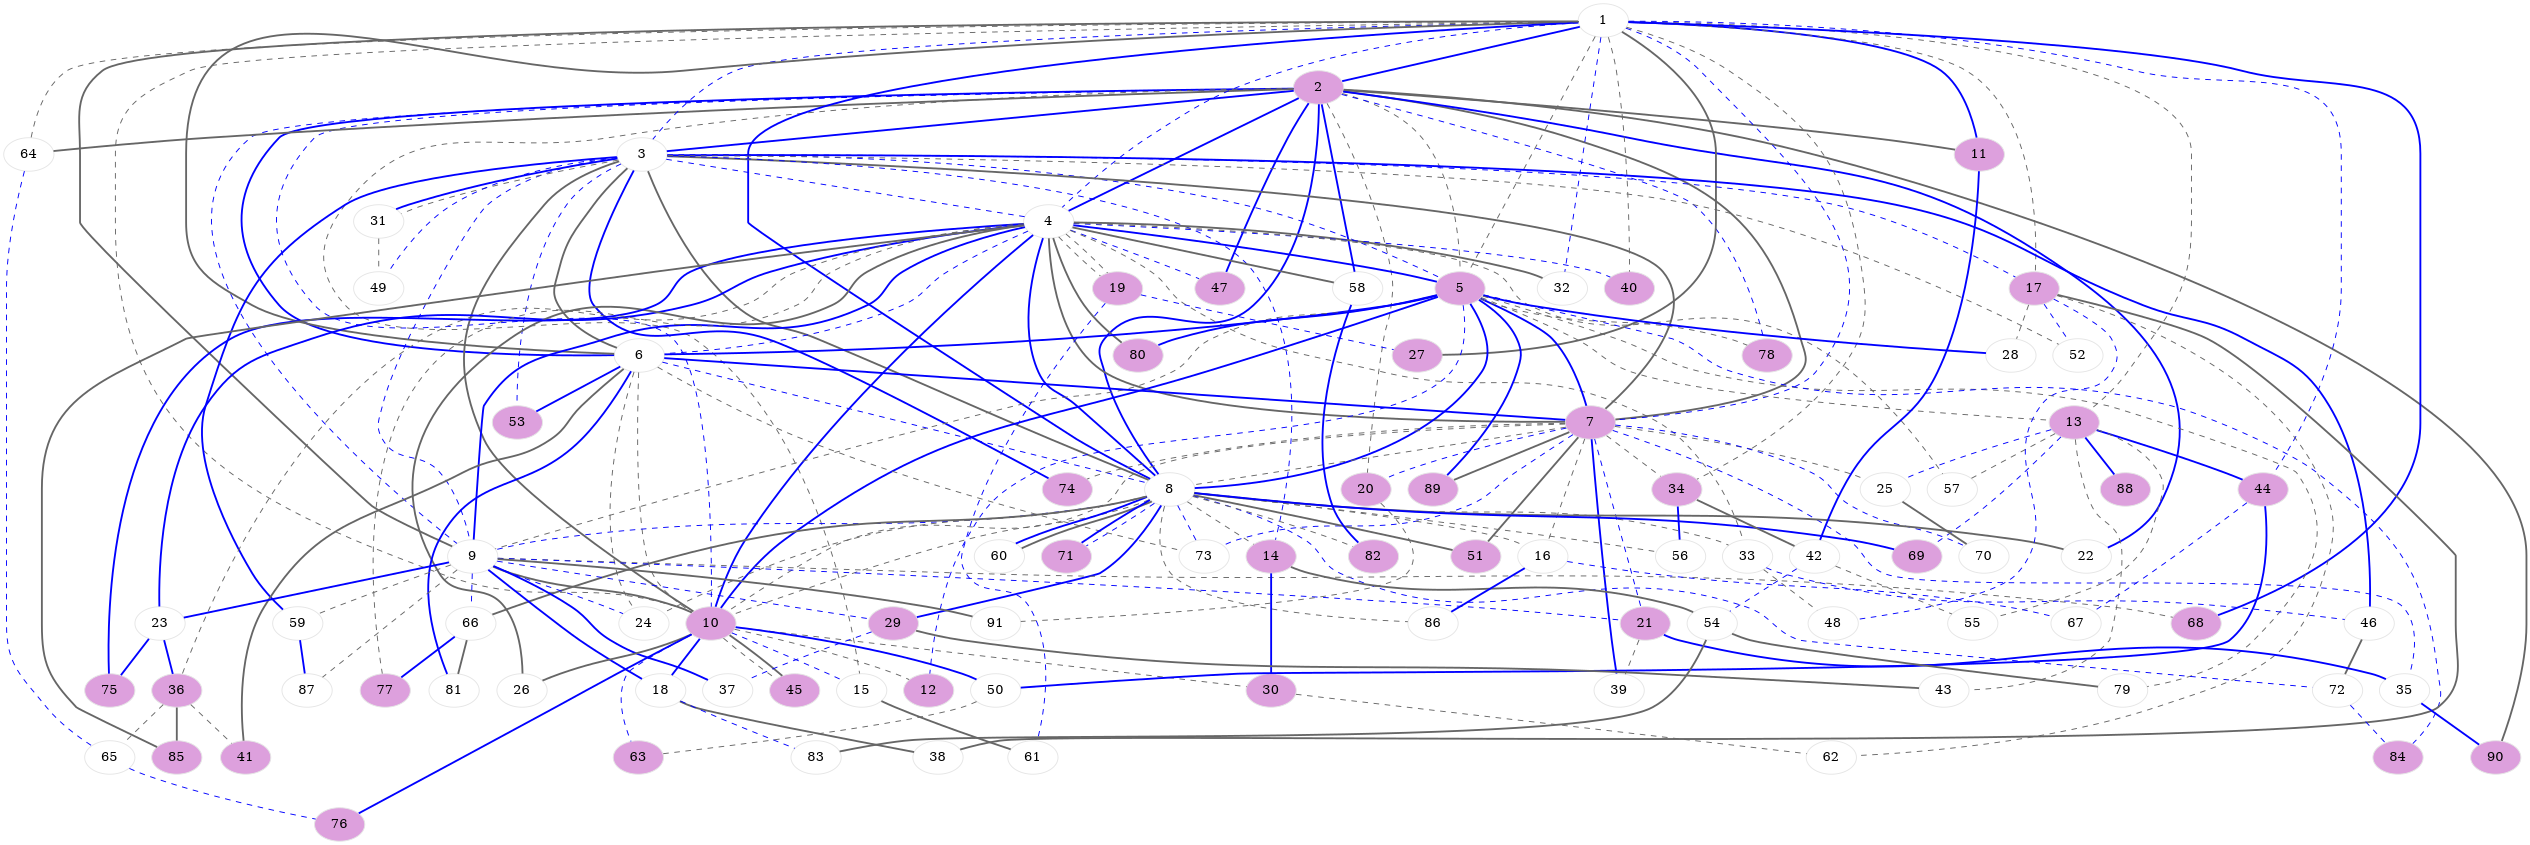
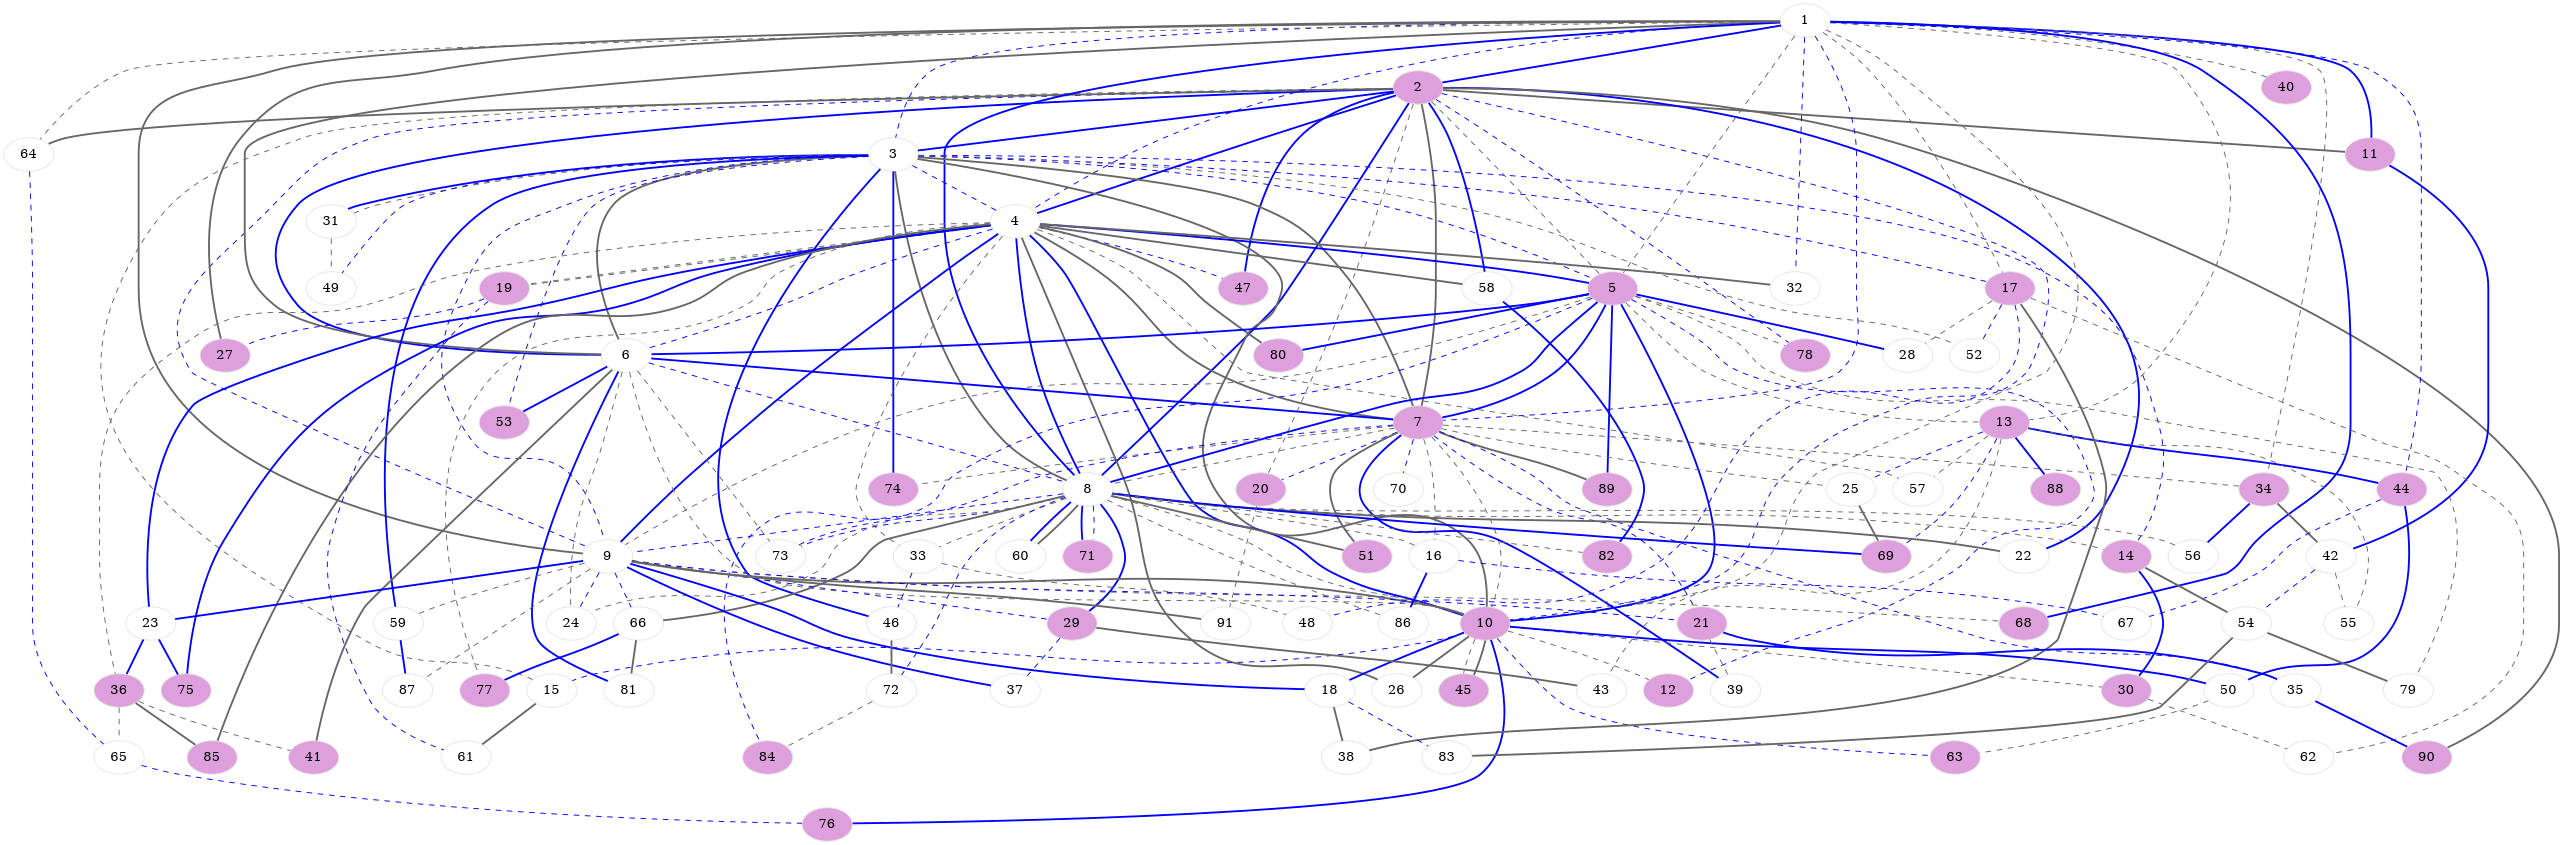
  graph {
    node [color=gray90 fillcolor=white style=filled]
    edge [color=blue style=dashed]
    2 [fillcolor=plum]
    1
    3
    4
    5 [fillcolor=plum]
    6
    7 [fillcolor=plum]
    8
    9
    10 [fillcolor=plum]
    11 [fillcolor=plum]
    13 [fillcolor=plum]
    17 [fillcolor=plum]
    27 [fillcolor=plum]
    32
    34 [fillcolor=plum]
    40 [fillcolor=plum]
    44 [fillcolor=plum]
    64
    68 [fillcolor=plum]
    15
    20 [fillcolor=plum]
    22
    47 [fillcolor=plum]
    58
    78 [fillcolor=plum]
    90 [fillcolor=plum]
    14 [fillcolor=plum]
    31
    46
    49
    52
    53 [fillcolor=plum]
    59
    74 [fillcolor=plum]
    19 [fillcolor=plum]
    23
    26
    33
    36 [fillcolor=plum]
    57
    75 [fillcolor=plum]
    77 [fillcolor=plum]
    80 [fillcolor=plum]
    85 [fillcolor=plum]
    12 [fillcolor=plum]
    28
    79
    84 [fillcolor=plum]
    89 [fillcolor=plum]
    41 [fillcolor=plum]
    73
    81
    24
    16
    21 [fillcolor=plum]
    25
    35
    39
    51 [fillcolor=plum]
    70
    29 [fillcolor=plum]
    56
    60
    66
    69 [fillcolor=plum]
    71 [fillcolor=plum]
    72
    82 [fillcolor=plum]
    86
    18
    37
    87
    91
    30 [fillcolor=plum]
    45 [fillcolor=plum]
    50
    63 [fillcolor=plum]
    76 [fillcolor=plum]
    42
    43
    55
    88 [fillcolor=plum]
    38
    48
    62
    67
    65
    61
    54
    83
    2 -- 3 [style=bold]
    2 -- 4 [style=bold]
    2 -- 5 [color=gray40]
    2 -- 6 [style=bold]
    2 -- 7 [color=gray40 style=bold]
    2 -- 8 [style=bold]
    2 -- 9
    2 -- 10
    2 -- 11 [color=gray40 style=bold]
    2 -- 64 [color=gray40 style=bold]
    2 -- 15 [color=gray40]
    2 -- 20 [color=gray40]
    2 -- 22 [style=bold]
    2 -- 47 [style=bold]
    2 -- 58 [style=bold]
    2 -- 78
    2 -- 90 [color=gray40 style=bold]
    1 -- 2 [style=bold]
    1 -- 3
    1 -- 4
    1 -- 5 [color=gray40]
    1 -- 6 [color=gray40 style=bold]
    1 -- 7
    1 -- 8 [style=bold]
    1 -- 9 [color=gray40 style=bold]
    1 -- 10 [color=gray40]
    1 -- 11 [style=bold]
    1 -- 13 [color=gray40]
    1 -- 17 [color=gray40]
    1 -- 27 [color=gray40 style=bold]
    1 -- 32
    1 -- 34 [color=gray40]
    1 -- 40 [color=gray40]
    1 -- 44
    1 -- 64 [color=gray40]
    1 -- 68 [style=bold]
    3 -- 4
    3 -- 5
    3 -- 6 [color=gray40 style=bold]
    3 -- 7 [color=gray40 style=bold]
    3 -- 8 [color=gray40 style=bold]
    3 -- 9
    3 -- 10 [color=gray40 style=bold]
    3 -- 17
    3 -- 14
    3 -- 31 [style=bold]
    3 -- 31 [color=gray40]
    3 -- 46 [style=bold]
    3 -- 49
    3 -- 52 [color=gray40]
    3 -- 53
    3 -- 59 [style=bold]
    3 -- 74 [style=bold]
    4 -- 5 [style=bold]
    4 -- 6
    4 -- 7 [color=gray40 style=bold]
    4 -- 8 [style=bold]
    4 -- 9 [style=bold]
    4 -- 10 [style=bold]
    4 -- 32 [color=gray40 style=bold]
-   4 -- 40
    4 -- 47
    4 -- 58 [color=gray40 style=bold]
    4 -- 19 [color=gray40]
    4 -- 19 [color=gray40]
    4 -- 23 [style=bold]
    4 -- 26 [color=gray40 style=bold]
    4 -- 33 [color=gray40]
    4 -- 36 [color=gray40]
    4 -- 57 [color=gray40]
    4 -- 75 [style=bold]
    4 -- 77 [color=gray40]
    4 -- 80 [color=gray40 style=bold]
    4 -- 85 [color=gray40 style=bold]
    5 -- 6 [style=bold]
    5 -- 7 [style=bold]
    5 -- 8 [style=bold]
    5 -- 9 [color=gray40]
    5 -- 10 [style=bold]
    5 -- 13 [color=gray40]
    5 -- 78 [color=gray40]
    5 -- 80 [style=bold]
    5 -- 12
    5 -- 28 [style=bold]
    5 -- 79 [color=gray40]
    5 -- 84
    5 -- 89 [style=bold]
    6 -- 7 [style=bold]
    6 -- 8
    6 -- 10 [color=gray40]
    6 -- 53 [style=bold]
    6 -- 41 [color=gray40 style=bold]
    6 -- 73 [color=gray40]
    6 -- 81 [style=bold]
    6 -- 24 [color=gray40]
    7 -- 8 [color=gray40]
    7 -- 10 [color=gray40]
    7 -- 34 [color=gray40]
    7 -- 20
    7 -- 74 [color=gray40]
    7 -- 89 [color=gray40 style=bold]
    7 -- 73
    7 -- 16 [color=gray40]
    7 -- 21
    7 -- 25 [color=gray40]
    7 -- 35
    7 -- 39 [style=bold]
    7 -- 51 [color=gray40 style=bold]
    7 -- 70
    8 -- 9
    8 -- 10 [color=gray40]
    8 -- 22 [color=gray40 style=bold]
    8 -- 14 [color=gray40]
    8 -- 33 [color=gray40]
    8 -- 73
    8 -- 24 [color=gray40]
    8 -- 16 [color=gray40]
    8 -- 51 [color=gray40 style=bold]
    8 -- 29 [style=bold]
    8 -- 56 [color=gray40]
    8 -- 60 [style=bold]
    8 -- 60 [color=gray40 style=bold]
    8 -- 66 [color=gray40 style=bold]
    8 -- 69 [style=bold]
    8 -- 71 [style=bold]
    8 -- 71
    8 -- 72
    8 -- 82 [color=gray40]
    8 -- 86 [color=gray40]
    9 -- 10 [color=gray40 style=bold]
    9 -- 68 [color=gray40]
    9 -- 59 [color=gray40]
    9 -- 23 [style=bold]
    9 -- 24
    9 -- 21
    9 -- 29
    9 -- 66
    9 -- 18 [style=bold]
    9 -- 37 [style=bold]
    9 -- 87 [color=gray40]
    9 -- 91 [color=gray40 style=bold]
    10 -- 15
    10 -- 26 [color=gray40 style=bold]
    10 -- 12 [color=gray40]
    10 -- 18 [style=bold]
    10 -- 30 [color=gray40]
    10 -- 45 [color=gray40]
    10 -- 45 [color=gray40 style=bold]
    10 -- 50 [style=bold]
    10 -- 63
    10 -- 76 [style=bold]
    11 -- 42 [style=bold]
    13 -- 44 [style=bold]
    13 -- 57 [color=gray40]
    13 -- 25
    13 -- 69
    13 -- 43 [color=gray40]
    13 -- 55 [color=gray40]
    13 -- 88 [style=bold]
    17 -- 52
    17 -- 28 [color=gray40]
    17 -- 38 [color=gray40 style=bold]
    17 -- 48
    17 -- 62 [color=gray40]
    34 -- 56 [style=bold]
    34 -- 42 [color=gray40 style=bold]
    44 -- 50 [style=bold]
    44 -- 67
    64 -- 65
    15 -- 61 [color=gray40 style=bold]
    20 -- 91 [color=gray40]
    58 -- 82 [style=bold]
    14 -- 30 [style=bold]
    14 -- 54 [color=gray40 style=bold]
    31 -- 49 [color=gray40]
    46 -- 72 [color=gray40 style=bold]
    59 -- 87 [style=bold]
    19 -- 27
    19 -- 61
    23 -- 36 [style=bold]
    23 -- 75 [style=bold]
    33 -- 46
    33 -- 48 [color=gray40]
    36 -- 85 [color=gray40 style=bold]
    36 -- 41 [color=gray40]
    36 -- 65 [color=gray40]
    16 -- 86 [style=bold]
    16 -- 67
    21 -- 35 [style=bold]
    21 -- 39 [color=gray40]
-   25 -- 70 [color=gray40 style=bold]
+   25 -- 69 [color=gray40 style=bold]
    35 -- 90 [style=bold]
    29 -- 37
    29 -- 43 [color=gray40 style=bold]
    66 -- 77 [style=bold]
    66 -- 81 [color=gray40 style=bold]
-   72 -- 84
+   72 -- 84 [color=gray40]
    18 -- 38 [color=gray40 style=bold]
    18 -- 83
    30 -- 62 [color=gray40]
    50 -- 63 [color=gray40]
    42 -- 55 [color=gray40]
    42 -- 54
    65 -- 76
    54 -- 79 [color=gray40 style=bold]
    54 -- 83 [color=gray40 style=bold]
  }
